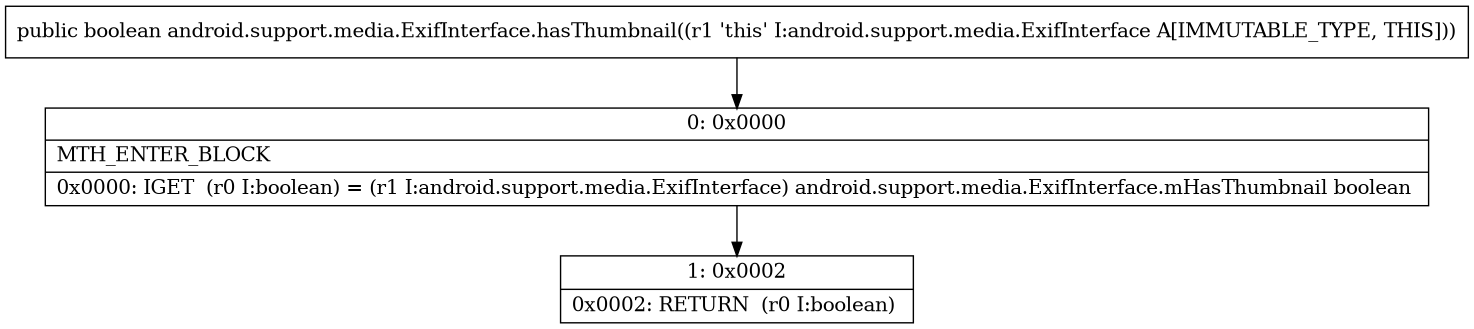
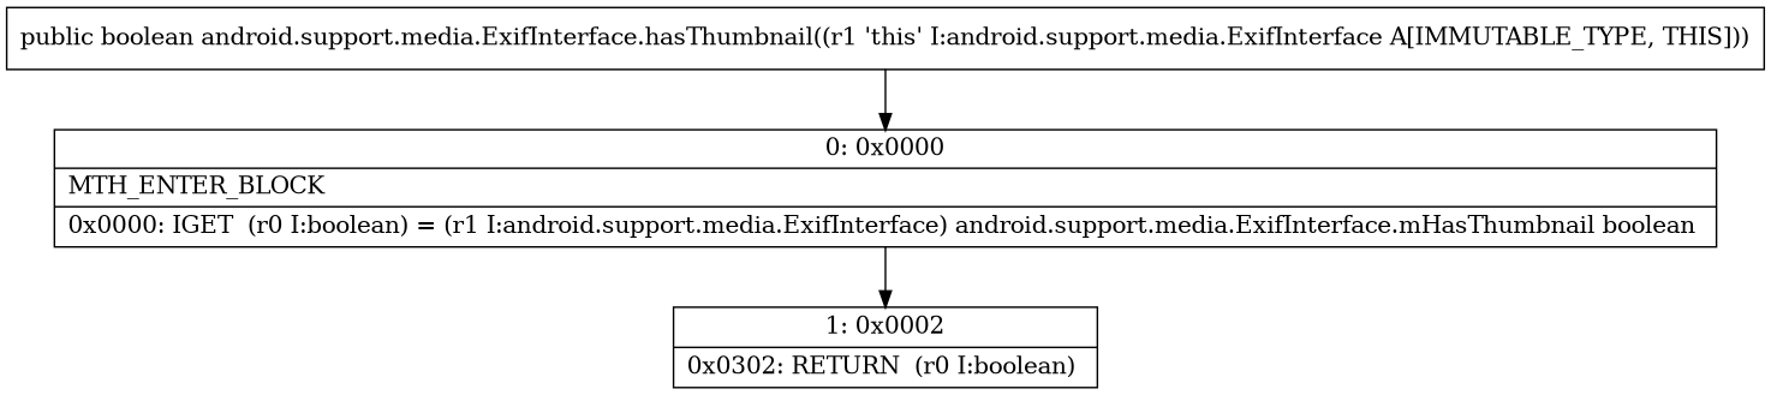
  digraph {
    node [shape=record]
    n1 [label="{0\:\ 0x0000|MTH_ENTER_BLOCK\l|0x0000: IGET  (r0 I:boolean) = (r1 I:android.support.media.ExifInterface) android.support.media.ExifInterface.mHasThumbnail boolean \l}"]
-   n2 [label="{1\:\ 0x0002|0x0002: RETURN  (r0 I:boolean) \l}"]
+   n2 [label="{1\:\ 0x0002|0x0302: RETURN  (r0 I:boolean) \l}"]
    n3 [label="{public boolean android.support.media.ExifInterface.hasThumbnail((r1 'this' I:android.support.media.ExifInterface A[IMMUTABLE_TYPE, THIS])) }"]
    n1 -> n2
    n3 -> n1
  }
